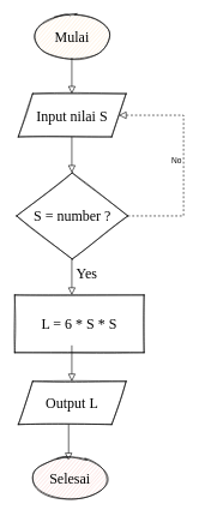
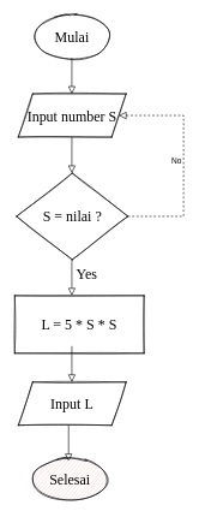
  <mxCell id="0" />
  <mxCell id="1" parent="0" />
- <mxCell id="2" value="Mulai" style="ellipse;whiteSpace=wrap;html=1;sketch=1;hachureGap=4;fontFamily=Architects Daughter;fontSource=https%3A%2F%2Ffonts.googleapis.com%2Fcss%3Ffamily%3DArchitects%2BDaughter;fontSize=20;fillColor=#ffe6cc;" parent="1" vertex="1"><mxGeometry x="45" y="20" width="110" height="60" as="geometry" /></mxCell>
+ <mxCell id="2" value="Mulai" style="ellipse;whiteSpace=wrap;html=1;sketch=1;hachureGap=4;fontFamily=Architects Daughter;fontSource=https%3A%2F%2Ffonts.googleapis.com%2Fcss%3Ffamily%3DArchitects%2BDaughter;fontSize=20;" parent="1" vertex="1"><mxGeometry x="45" y="20" width="110" height="60" as="geometry" /></mxCell>
  <mxCell id="3" value="" style="rounded=0;html=1;jettySize=auto;orthogonalLoop=1;fontSize=11;endArrow=block;endFill=0;endSize=8;strokeWidth=1;shadow=0;labelBackgroundColor=none;edgeStyle=orthogonalEdgeStyle;" parent="1" edge="1"><mxGeometry relative="1" as="geometry"><mxPoint x="99.5" y="79" as="sourcePoint" /><mxPoint x="99.5" y="129" as="targetPoint" /></mxGeometry></mxCell>
- <mxCell id="4" value="Input nilai S" style="shape=parallelogram;perimeter=parallelogramPerimeter;whiteSpace=wrap;html=1;fixedSize=1;sketch=1;hachureGap=4;fontFamily=Architects Daughter;fontSource=https%3A%2F%2Ffonts.googleapis.com%2Fcss%3Ffamily%3DArchitects%2BDaughter;fontSize=20;" parent="1" vertex="1"><mxGeometry x="25" y="129" width="150" height="60" as="geometry" /></mxCell>
+ <mxCell id="4" value="Input number S" style="shape=parallelogram;perimeter=parallelogramPerimeter;whiteSpace=wrap;html=1;fixedSize=1;sketch=1;hachureGap=4;fontFamily=Architects Daughter;fontSource=https%3A%2F%2Ffonts.googleapis.com%2Fcss%3Ffamily%3DArchitects%2BDaughter;fontSize=20;" parent="1" vertex="1"><mxGeometry x="25" y="129" width="150" height="60" as="geometry" /></mxCell>
  <mxCell id="5" value="" style="rounded=0;html=1;jettySize=auto;orthogonalLoop=1;fontSize=11;endArrow=block;endFill=0;endSize=8;strokeWidth=1;shadow=0;labelBackgroundColor=none;edgeStyle=orthogonalEdgeStyle;" parent="1" edge="1"><mxGeometry relative="1" as="geometry"><mxPoint x="99.5" y="189" as="sourcePoint" /><mxPoint x="99.5" y="239" as="targetPoint" /></mxGeometry></mxCell>
- <mxCell id="6" value="S = number ?" style="rhombus;whiteSpace=wrap;html=1;sketch=1;hachureGap=4;fontFamily=Architects Daughter;fontSource=https%3A%2F%2Ffonts.googleapis.com%2Fcss%3Ffamily%3DArchitects%2BDaughter;fontSize=20;" parent="1" vertex="1"><mxGeometry x="22.5" y="239" width="155" height="120" as="geometry" /></mxCell>
+ <mxCell id="6" value="S = nilai ?" style="rhombus;whiteSpace=wrap;html=1;sketch=1;hachureGap=4;fontFamily=Architects Daughter;fontSource=https%3A%2F%2Ffonts.googleapis.com%2Fcss%3Ffamily%3DArchitects%2BDaughter;fontSize=20;" parent="1" vertex="1"><mxGeometry x="22.5" y="239" width="155" height="120" as="geometry" /></mxCell>
  <mxCell id="7" value="" style="rounded=0;html=1;jettySize=auto;orthogonalLoop=1;fontSize=11;endArrow=block;endFill=0;endSize=8;strokeWidth=1;shadow=0;labelBackgroundColor=none;edgeStyle=orthogonalEdgeStyle;" parent="1" edge="1"><mxGeometry relative="1" as="geometry"><mxPoint x="99.5" y="359" as="sourcePoint" /><mxPoint x="99.5" y="409" as="targetPoint" /></mxGeometry></mxCell>
  <mxCell id="8" value="Yes" style="text;html=1;align=center;verticalAlign=middle;resizable=0;points=[];autosize=1;strokeColor=none;fillColor=none;sketch=1;hachureGap=4;fontFamily=Architects Daughter;fontSource=https%3A%2F%2Ffonts.googleapis.com%2Fcss%3Ffamily%3DArchitects%2BDaughter;fontSize=20;" parent="1" vertex="1"><mxGeometry x="95" y="364" width="50" height="30" as="geometry" /></mxCell>
  <mxCell id="9" value="No" style="edgeStyle=orthogonalEdgeStyle;rounded=0;html=1;jettySize=auto;orthogonalLoop=1;fontSize=11;endArrow=block;endFill=0;endSize=8;strokeWidth=1;shadow=0;labelBackgroundColor=none;exitX=1;exitY=0.5;exitDx=0;exitDy=0;entryX=1;entryY=0.5;entryDx=0;entryDy=0;dashed=1;" parent="1" source="6" target="4" edge="1"><mxGeometry y="10" relative="1" as="geometry"><mxPoint as="offset" /><mxPoint x="185" y="299" as="sourcePoint" /><mxPoint x="175" y="158.5" as="targetPoint" /><Array as="points"><mxPoint x="255" y="299" /><mxPoint x="255" y="159" /></Array></mxGeometry></mxCell>
- <mxCell id="10" value="L = 6 * S * S" style="rounded=0;whiteSpace=wrap;html=1;sketch=1;hachureGap=4;fontFamily=Architects Daughter;fontSource=https%3A%2F%2Ffonts.googleapis.com%2Fcss%3Ffamily%3DArchitects%2BDaughter;fontSize=20;" parent="1" vertex="1"><mxGeometry x="20" y="409" width="180" height="80" as="geometry" /></mxCell>
- <mxCell id="11" value="Output L" style="shape=parallelogram;perimeter=parallelogramPerimeter;whiteSpace=wrap;html=1;fixedSize=1;sketch=1;hachureGap=4;fontFamily=Architects Daughter;fontSource=https%3A%2F%2Ffonts.googleapis.com%2Fcss%3Ffamily%3DArchitects%2BDaughter;fontSize=20;" parent="1" vertex="1"><mxGeometry x="25" y="529" width="150" height="60" as="geometry" /></mxCell>
+ <mxCell id="10" value="L = 5 * S * S" style="rounded=0;whiteSpace=wrap;html=1;sketch=1;hachureGap=4;fontFamily=Architects Daughter;fontSource=https%3A%2F%2Ffonts.googleapis.com%2Fcss%3Ffamily%3DArchitects%2BDaughter;fontSize=20;" parent="1" vertex="1"><mxGeometry x="20" y="409" width="180" height="80" as="geometry" /></mxCell>
+ <mxCell id="11" value="Input L" style="shape=parallelogram;perimeter=parallelogramPerimeter;whiteSpace=wrap;html=1;fixedSize=1;sketch=1;hachureGap=4;fontFamily=Architects Daughter;fontSource=https%3A%2F%2Ffonts.googleapis.com%2Fcss%3Ffamily%3DArchitects%2BDaughter;fontSize=20;" parent="1" vertex="1"><mxGeometry x="25" y="529" width="150" height="60" as="geometry" /></mxCell>
  <mxCell id="12" value="" style="rounded=0;html=1;jettySize=auto;orthogonalLoop=1;fontSize=11;endArrow=block;endFill=0;endSize=8;strokeWidth=1;shadow=0;labelBackgroundColor=none;edgeStyle=orthogonalEdgeStyle;" parent="1" edge="1"><mxGeometry relative="1" as="geometry"><mxPoint x="99.5" y="479" as="sourcePoint" /><mxPoint x="99.5" y="529" as="targetPoint" /></mxGeometry></mxCell>
  <mxCell id="13" value="" style="rounded=0;html=1;jettySize=auto;orthogonalLoop=1;fontSize=11;endArrow=block;endFill=0;endSize=8;strokeWidth=1;shadow=0;labelBackgroundColor=none;edgeStyle=orthogonalEdgeStyle;" parent="1" edge="1"><mxGeometry relative="1" as="geometry"><mxPoint x="95" y="589" as="sourcePoint" /><mxPoint x="95" y="639" as="targetPoint" /></mxGeometry></mxCell>
  <mxCell id="14" value="Selesai" style="ellipse;whiteSpace=wrap;html=1;sketch=1;hachureGap=4;fontFamily=Architects Daughter;fontSource=https%3A%2F%2Ffonts.googleapis.com%2Fcss%3Ffamily%3DArchitects%2BDaughter;fontSize=20;fillColor=#f8cecc;" parent="1" vertex="1"><mxGeometry x="42" y="634" width="110" height="60" as="geometry" /></mxCell>
